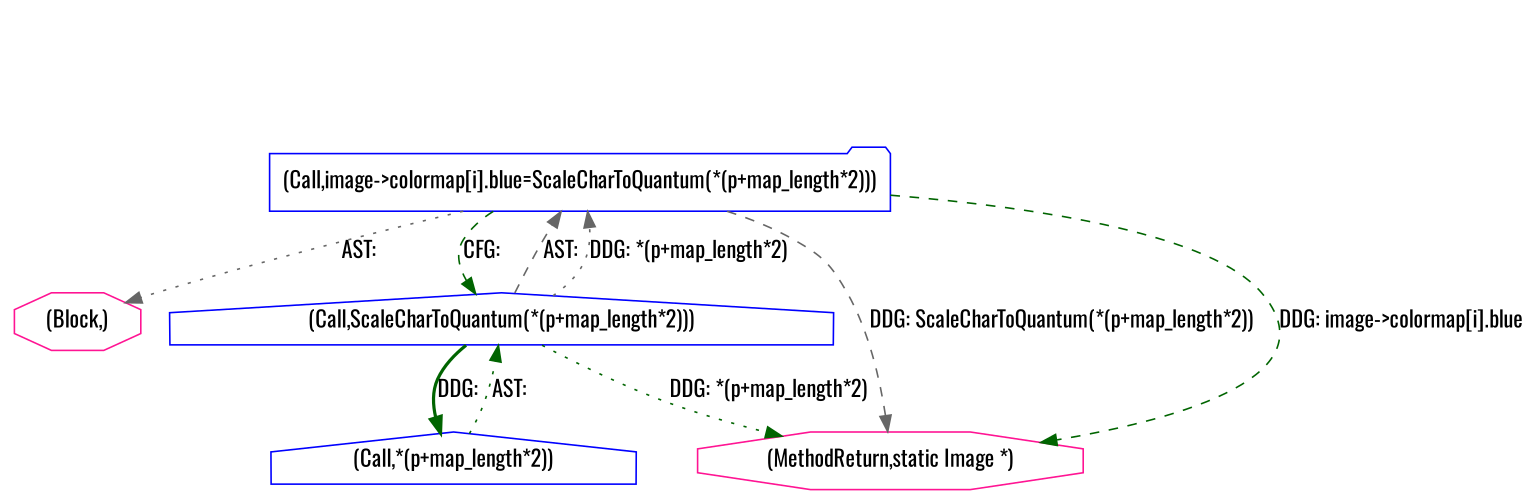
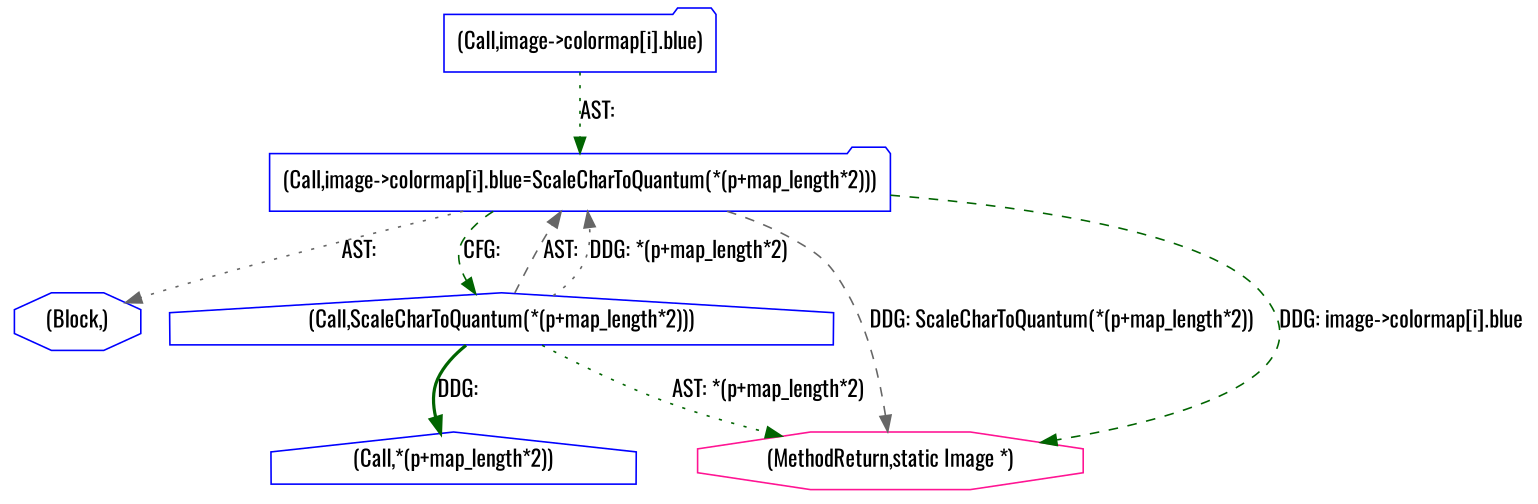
  digraph {
    fontname=Oswald
    node [color=blue fontname=Oswald shape=folder]
    edge [color=darkgreen fontname=Oswald style=dotted]
    n1 [label="(Call,image->colormap[i].blue=ScaleCharToQuantum(*(p+map_length*2)))"]
    n2 [label="(Call,ScaleCharToQuantum(*(p+map_length*2)))" shape=house]
-   n3 [color=deeppink label="(Block,)" shape=octagon]
+   n3 [label="(Block,)" shape=octagon]
    n4 [color=deeppink label="(MethodReturn,static Image *)" shape=octagon]
    n5 [label="(Call,*(p+map_length*2))" shape=house]
+   n6 [label="(Call,image->colormap[i].blue)"]
    n1 -> n2 [label="CFG: " style=dashed]
    n1 -> n3 [color=gray40 label="AST: "]
    n1 -> n4 [color=gray40 label="DDG: ScaleCharToQuantum(*(p+map_length*2))" style=dashed]
    n1 -> n4 [label="DDG: image->colormap[i].blue" style=dashed]
    n2 -> n1 [color=gray40 label="AST: " style=dashed]
    n2 -> n1 [color=gray40 label="DDG: *(p+map_length*2)"]
-   n2 -> n4 [label="DDG: *(p+map_length*2)"]
+   n2 -> n4 [label="AST: *(p+map_length*2)"]
    n2 -> n5 [label="DDG: " style=bold]
-   n5 -> n2 [label="AST: "]
+   n6 -> n1 [label="AST: "]
  }
